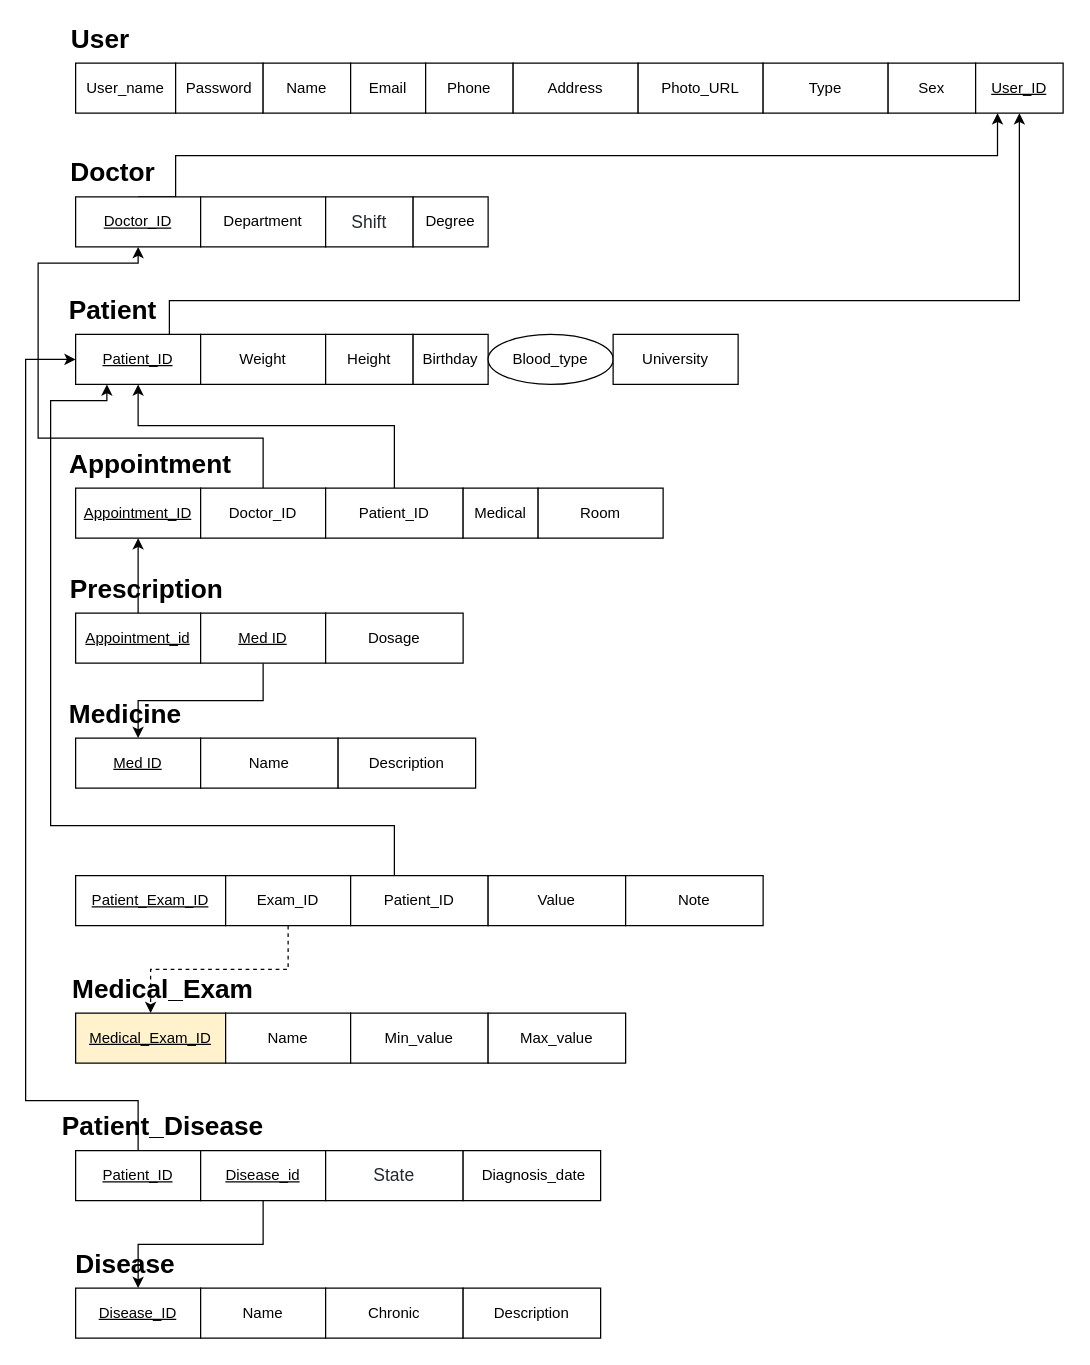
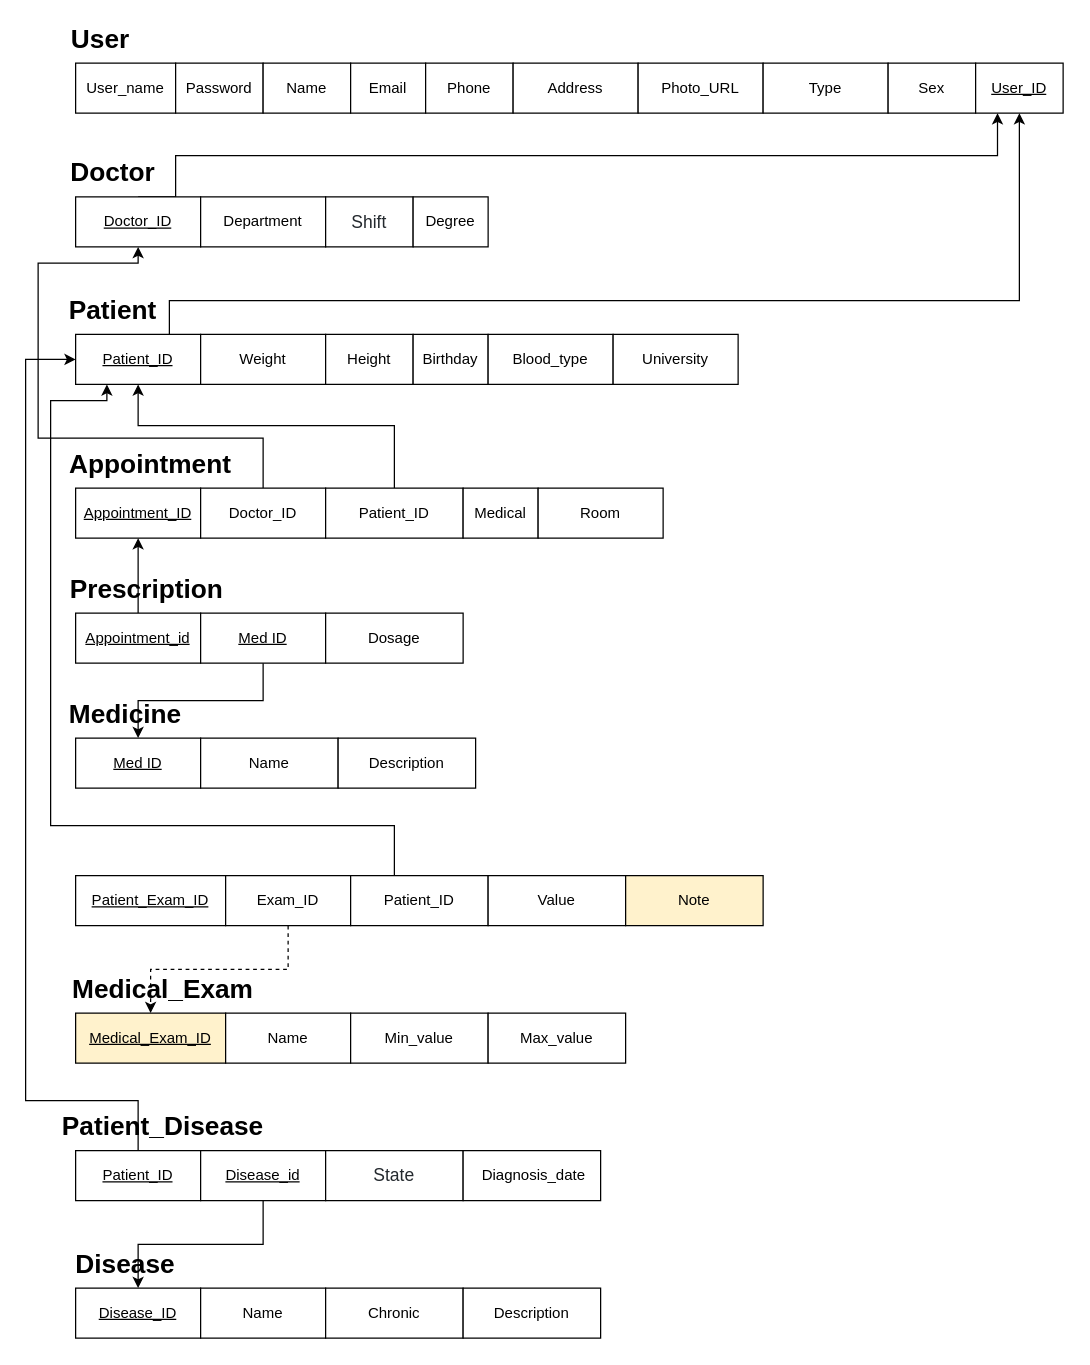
  <mxCell id="0" />
  <mxCell id="1" parent="0" />
  <mxCell id="2" value="User_name" style="whiteSpace=wrap;html=1;align=center;" parent="1" vertex="1"><mxGeometry x="60" y="50" width="80" height="40" as="geometry" /></mxCell>
  <mxCell id="3" value="Password" style="whiteSpace=wrap;html=1;align=center;" parent="1" vertex="1"><mxGeometry x="140" y="50" width="70" height="40" as="geometry" /></mxCell>
  <mxCell id="4" value="User" style="text;html=1;strokeColor=none;fillColor=none;align=center;verticalAlign=middle;whiteSpace=wrap;rounded=0;strokeWidth=1;fontSize=21;fontStyle=1" parent="1" vertex="1"><mxGeometry x="60" y="20" width="40" height="20" as="geometry" /></mxCell>
  <mxCell id="5" value="Name" style="whiteSpace=wrap;html=1;align=center;" parent="1" vertex="1"><mxGeometry x="210" y="50" width="70" height="40" as="geometry" /></mxCell>
  <mxCell id="6" value="Email" style="whiteSpace=wrap;html=1;align=center;" parent="1" vertex="1"><mxGeometry x="280" y="50" width="60" height="40" as="geometry" /></mxCell>
  <mxCell id="7" value="Phone" style="whiteSpace=wrap;html=1;align=center;" parent="1" vertex="1"><mxGeometry x="340" y="50" width="70" height="40" as="geometry" /></mxCell>
  <mxCell id="8" value="Address" style="whiteSpace=wrap;html=1;align=center;" parent="1" vertex="1"><mxGeometry x="410" y="50" width="100" height="40" as="geometry" /></mxCell>
  <mxCell id="9" value="Photo_URL" style="whiteSpace=wrap;html=1;align=center;" parent="1" vertex="1"><mxGeometry x="510" y="50" width="100" height="40" as="geometry" /></mxCell>
  <mxCell id="10" value="Type" style="whiteSpace=wrap;html=1;align=center;" parent="1" vertex="1"><mxGeometry x="610" y="50" width="100" height="40" as="geometry" /></mxCell>
  <mxCell id="11" value="Sex" style="whiteSpace=wrap;html=1;align=center;" parent="1" vertex="1"><mxGeometry x="710" y="50" width="70" height="40" as="geometry" /></mxCell>
  <mxCell id="12" style="edgeStyle=orthogonalEdgeStyle;rounded=0;orthogonalLoop=1;jettySize=auto;html=1;exitX=0.5;exitY=0;exitDx=0;exitDy=0;entryX=0.25;entryY=1;entryDx=0;entryDy=0;fontSize=21;" parent="1" source="13" target="18" edge="1"><mxGeometry relative="1" as="geometry"><Array as="points"><mxPoint x="140" y="157" /><mxPoint x="140" y="124" /><mxPoint x="798" y="124" /></Array></mxGeometry></mxCell>
  <mxCell id="13" value="Doctor_ID" style="whiteSpace=wrap;html=1;align=center;fontStyle=4" parent="1" vertex="1"><mxGeometry x="60" y="157" width="100" height="40" as="geometry" /></mxCell>
  <mxCell id="14" value="Department" style="whiteSpace=wrap;html=1;align=center;" parent="1" vertex="1"><mxGeometry x="160" y="157" width="100" height="40" as="geometry" /></mxCell>
  <mxCell id="15" value="Doctor" style="text;html=1;strokeColor=none;fillColor=none;align=center;verticalAlign=middle;whiteSpace=wrap;rounded=0;strokeWidth=1;fontSize=21;fontStyle=1" parent="1" vertex="1"><mxGeometry x="70" y="127" width="40" height="20" as="geometry" /></mxCell>
  <mxCell id="16" value="&lt;span style=&quot;color: rgb(36 , 41 , 46) ; font-family: , &amp;#34;blinkmacsystemfont&amp;#34; , &amp;#34;segoe ui&amp;#34; , &amp;#34;helvetica&amp;#34; , &amp;#34;arial&amp;#34; , sans-serif , &amp;#34;apple color emoji&amp;#34; , &amp;#34;segoe ui emoji&amp;#34; ; font-size: 14px ; text-align: left ; background-color: rgb(255 , 255 , 255)&quot;&gt;Shift&lt;/span&gt;" style="whiteSpace=wrap;html=1;align=center;" parent="1" vertex="1"><mxGeometry x="260" y="157" width="70" height="40" as="geometry" /></mxCell>
  <mxCell id="17" value="Degree" style="whiteSpace=wrap;html=1;align=center;" parent="1" vertex="1"><mxGeometry x="330" y="157" width="60" height="40" as="geometry" /></mxCell>
  <mxCell id="18" value="&lt;u&gt;User_ID&lt;/u&gt;" style="whiteSpace=wrap;html=1;align=center;" parent="1" vertex="1"><mxGeometry x="780" y="50" width="70" height="40" as="geometry" /></mxCell>
  <mxCell id="19" style="edgeStyle=orthogonalEdgeStyle;rounded=0;orthogonalLoop=1;jettySize=auto;html=1;exitX=0.75;exitY=0;exitDx=0;exitDy=0;entryX=0.5;entryY=1;entryDx=0;entryDy=0;fontSize=21;" parent="1" source="20" target="18" edge="1"><mxGeometry relative="1" as="geometry"><Array as="points"><mxPoint x="135" y="240" /><mxPoint x="815" y="240" /></Array></mxGeometry></mxCell>
  <mxCell id="20" value="Patient_ID" style="whiteSpace=wrap;html=1;align=center;fontStyle=4" parent="1" vertex="1"><mxGeometry x="60" y="267" width="100" height="40" as="geometry" /></mxCell>
  <mxCell id="21" value="Weight" style="whiteSpace=wrap;html=1;align=center;" parent="1" vertex="1"><mxGeometry x="160" y="267" width="100" height="40" as="geometry" /></mxCell>
  <mxCell id="22" value="Patient" style="text;html=1;strokeColor=none;fillColor=none;align=center;verticalAlign=middle;whiteSpace=wrap;rounded=0;strokeWidth=1;fontSize=21;fontStyle=1" parent="1" vertex="1"><mxGeometry x="70" y="237" width="40" height="20" as="geometry" /></mxCell>
  <mxCell id="23" value="Height" style="whiteSpace=wrap;html=1;align=center;" parent="1" vertex="1"><mxGeometry x="260" y="267" width="70" height="40" as="geometry" /></mxCell>
  <mxCell id="24" value="Birthday" style="whiteSpace=wrap;html=1;align=center;" parent="1" vertex="1"><mxGeometry x="330" y="267" width="60" height="40" as="geometry" /></mxCell>
- <mxCell id="25" value="Blood_type" style="ellipse;whiteSpace=wrap;html=1;align=center;" parent="1" vertex="1"><mxGeometry x="390" y="267" width="100" height="40" as="geometry" /></mxCell>
+ <mxCell id="25" value="Blood_type" style="whiteSpace=wrap;html=1;align=center;" parent="1" vertex="1"><mxGeometry x="390" y="267" width="100" height="40" as="geometry" /></mxCell>
  <mxCell id="26" value="Appointment_ID" style="whiteSpace=wrap;html=1;align=center;fontStyle=4" parent="1" vertex="1"><mxGeometry x="60" y="390" width="100" height="40" as="geometry" /></mxCell>
  <mxCell id="27" style="edgeStyle=orthogonalEdgeStyle;rounded=0;orthogonalLoop=1;jettySize=auto;html=1;exitX=0.5;exitY=0;exitDx=0;exitDy=0;entryX=0.5;entryY=1;entryDx=0;entryDy=0;fontSize=21;" parent="1" source="28" target="13" edge="1"><mxGeometry relative="1" as="geometry"><Array as="points"><mxPoint x="210" y="350" /><mxPoint x="30" y="350" /><mxPoint x="30" y="210" /><mxPoint x="110" y="210" /></Array></mxGeometry></mxCell>
  <mxCell id="28" value="Doctor_ID" style="whiteSpace=wrap;html=1;align=center;fontStyle=0" parent="1" vertex="1"><mxGeometry x="160" y="390" width="100" height="40" as="geometry" /></mxCell>
  <mxCell id="29" value="Appointment" style="text;html=1;strokeColor=none;fillColor=none;align=center;verticalAlign=middle;whiteSpace=wrap;rounded=0;strokeWidth=1;fontSize=21;fontStyle=1" parent="1" vertex="1"><mxGeometry x="100" y="360" width="40" height="20" as="geometry" /></mxCell>
  <mxCell id="30" style="edgeStyle=orthogonalEdgeStyle;rounded=0;orthogonalLoop=1;jettySize=auto;html=1;exitX=0.5;exitY=0;exitDx=0;exitDy=0;entryX=0.5;entryY=1;entryDx=0;entryDy=0;fontSize=21;" parent="1" source="31" target="20" edge="1"><mxGeometry relative="1" as="geometry"><Array as="points"><mxPoint x="315" y="340" /><mxPoint x="110" y="340" /></Array></mxGeometry></mxCell>
  <mxCell id="31" value="Patient_ID" style="whiteSpace=wrap;html=1;align=center;fontStyle=0" parent="1" vertex="1"><mxGeometry x="260" y="390" width="110" height="40" as="geometry" /></mxCell>
  <mxCell id="32" value="Medical" style="whiteSpace=wrap;html=1;align=center;" parent="1" vertex="1"><mxGeometry x="370" y="390" width="60" height="40" as="geometry" /></mxCell>
  <mxCell id="33" value="Room" style="whiteSpace=wrap;html=1;align=center;" parent="1" vertex="1"><mxGeometry x="430" y="390" width="100" height="40" as="geometry" /></mxCell>
  <mxCell id="34" value="University" style="whiteSpace=wrap;html=1;align=center;" parent="1" vertex="1"><mxGeometry x="490" y="267" width="100" height="40" as="geometry" /></mxCell>
  <mxCell id="35" style="edgeStyle=orthogonalEdgeStyle;rounded=0;orthogonalLoop=1;jettySize=auto;html=1;exitX=0.5;exitY=0;exitDx=0;exitDy=0;entryX=0.5;entryY=1;entryDx=0;entryDy=0;fontSize=21;" parent="1" source="36" target="26" edge="1"><mxGeometry relative="1" as="geometry" /></mxCell>
  <mxCell id="36" value="Appointment_id" style="whiteSpace=wrap;html=1;align=center;fontStyle=4" parent="1" vertex="1"><mxGeometry x="60" y="490" width="100" height="40" as="geometry" /></mxCell>
  <mxCell id="37" style="edgeStyle=orthogonalEdgeStyle;rounded=0;orthogonalLoop=1;jettySize=auto;html=1;exitX=0.5;exitY=1;exitDx=0;exitDy=0;entryX=0.5;entryY=0;entryDx=0;entryDy=0;fontSize=21;" parent="1" source="38" target="41" edge="1"><mxGeometry relative="1" as="geometry" /></mxCell>
  <mxCell id="38" value="Med ID" style="whiteSpace=wrap;html=1;align=center;fontStyle=4" parent="1" vertex="1"><mxGeometry x="160" y="490" width="100" height="40" as="geometry" /></mxCell>
  <mxCell id="39" value="Prescription" style="text;html=1;strokeColor=none;fillColor=none;align=center;verticalAlign=middle;whiteSpace=wrap;rounded=0;strokeWidth=1;fontSize=21;fontStyle=1" parent="1" vertex="1"><mxGeometry x="97" y="460" width="40" height="20" as="geometry" /></mxCell>
  <mxCell id="40" value="Dosage" style="whiteSpace=wrap;html=1;align=center;fontStyle=0" parent="1" vertex="1"><mxGeometry x="260" y="490" width="110" height="40" as="geometry" /></mxCell>
  <mxCell id="41" value="Med ID" style="whiteSpace=wrap;html=1;align=center;fontStyle=4" parent="1" vertex="1"><mxGeometry x="60" y="590" width="100" height="40" as="geometry" /></mxCell>
  <mxCell id="42" value="Medicine" style="text;html=1;strokeColor=none;fillColor=none;align=center;verticalAlign=middle;whiteSpace=wrap;rounded=0;strokeWidth=1;fontSize=21;fontStyle=1" parent="1" vertex="1"><mxGeometry x="80" y="560" width="40" height="20" as="geometry" /></mxCell>
  <mxCell id="43" value="Name" style="whiteSpace=wrap;html=1;align=center;fontStyle=0" parent="1" vertex="1"><mxGeometry x="160" y="590" width="110" height="40" as="geometry" /></mxCell>
  <mxCell id="44" value="Patient_Exam_ID" style="whiteSpace=wrap;html=1;align=center;fontStyle=4" parent="1" vertex="1"><mxGeometry x="60" y="700" width="120" height="40" as="geometry" /></mxCell>
  <mxCell id="45" style="edgeStyle=orthogonalEdgeStyle;rounded=0;orthogonalLoop=1;jettySize=auto;html=1;exitX=0.5;exitY=1;exitDx=0;exitDy=0;entryX=0.5;entryY=0;entryDx=0;entryDy=0;fontSize=21;dashed=1;" parent="1" source="46" target="51" edge="1"><mxGeometry relative="1" as="geometry" /></mxCell>
  <mxCell id="46" value="Exam_ID" style="whiteSpace=wrap;html=1;align=center;fontStyle=0" parent="1" vertex="1"><mxGeometry x="180" y="700" width="100" height="40" as="geometry" /></mxCell>
  <mxCell id="47" style="edgeStyle=orthogonalEdgeStyle;rounded=0;orthogonalLoop=1;jettySize=auto;html=1;exitX=0.5;exitY=0;exitDx=0;exitDy=0;entryX=0.25;entryY=1;entryDx=0;entryDy=0;fontSize=21;" parent="1" source="48" target="20" edge="1"><mxGeometry relative="1" as="geometry"><Array as="points"><mxPoint x="315" y="660" /><mxPoint x="40" y="660" /><mxPoint x="40" y="320" /><mxPoint x="85" y="320" /></Array></mxGeometry></mxCell>
  <mxCell id="48" value="Patient_ID" style="whiteSpace=wrap;html=1;align=center;fontStyle=0" parent="1" vertex="1"><mxGeometry x="280" y="700" width="110" height="40" as="geometry" /></mxCell>
  <mxCell id="49" value="Value" style="whiteSpace=wrap;html=1;align=center;fontStyle=0" parent="1" vertex="1"><mxGeometry x="390" y="700" width="110" height="40" as="geometry" /></mxCell>
- <mxCell id="50" value="Note" style="whiteSpace=wrap;html=1;align=center;fontStyle=0" parent="1" vertex="1"><mxGeometry x="500" y="700" width="110" height="40" as="geometry" /></mxCell>
+ <mxCell id="50" value="Note" style="whiteSpace=wrap;html=1;align=center;fontStyle=0;fillColor=#fff2cc;" parent="1" vertex="1"><mxGeometry x="500" y="700" width="110" height="40" as="geometry" /></mxCell>
  <mxCell id="51" value="Medical_Exam_ID" style="whiteSpace=wrap;html=1;align=center;fontStyle=4;fillColor=#fff2cc;" parent="1" vertex="1"><mxGeometry x="60" y="810" width="120" height="40" as="geometry" /></mxCell>
  <mxCell id="52" value="Name" style="whiteSpace=wrap;html=1;align=center;fontStyle=0" parent="1" vertex="1"><mxGeometry x="180" y="810" width="100" height="40" as="geometry" /></mxCell>
  <mxCell id="53" value="Medical_Exam" style="text;html=1;strokeColor=none;fillColor=none;align=center;verticalAlign=middle;whiteSpace=wrap;rounded=0;strokeWidth=1;fontSize=21;fontStyle=1" parent="1" vertex="1"><mxGeometry x="110" y="780" width="40" height="20" as="geometry" /></mxCell>
  <mxCell id="54" value="Min_value" style="whiteSpace=wrap;html=1;align=center;fontStyle=0" parent="1" vertex="1"><mxGeometry x="280" y="810" width="110" height="40" as="geometry" /></mxCell>
  <mxCell id="55" value="Max_value" style="whiteSpace=wrap;html=1;align=center;fontStyle=0" parent="1" vertex="1"><mxGeometry x="390" y="810" width="110" height="40" as="geometry" /></mxCell>
  <mxCell id="56" style="edgeStyle=orthogonalEdgeStyle;rounded=0;orthogonalLoop=1;jettySize=auto;html=1;exitX=0.5;exitY=0;exitDx=0;exitDy=0;entryX=0;entryY=0.5;entryDx=0;entryDy=0;fontSize=21;" parent="1" source="57" target="20" edge="1"><mxGeometry relative="1" as="geometry"><Array as="points"><mxPoint x="110" y="880" /><mxPoint y="880" x="20" /><mxPoint y="287" x="20" /></Array></mxGeometry></mxCell>
  <mxCell id="57" value="Patient_ID" style="whiteSpace=wrap;html=1;align=center;fontStyle=4" parent="1" vertex="1"><mxGeometry x="60" y="920" width="100" height="40" as="geometry" /></mxCell>
  <mxCell id="58" style="edgeStyle=orthogonalEdgeStyle;rounded=0;orthogonalLoop=1;jettySize=auto;html=1;exitX=0.5;exitY=1;exitDx=0;exitDy=0;entryX=0.5;entryY=0;entryDx=0;entryDy=0;fontSize=21;" parent="1" source="59" target="63" edge="1"><mxGeometry relative="1" as="geometry" /></mxCell>
  <mxCell id="59" value="Disease_id" style="whiteSpace=wrap;html=1;align=center;fontStyle=4" parent="1" vertex="1"><mxGeometry x="160" y="920" width="100" height="40" as="geometry" /></mxCell>
  <mxCell id="60" value="Patient_Disease" style="text;html=1;strokeColor=none;fillColor=none;align=center;verticalAlign=middle;whiteSpace=wrap;rounded=0;strokeWidth=1;fontSize=21;fontStyle=1" parent="1" vertex="1"><mxGeometry x="110" y="890" width="40" height="20" as="geometry" /></mxCell>
  <mxCell id="61" value="&lt;span style=&quot;color: rgb(36 , 41 , 46) ; font-family: , &amp;#34;blinkmacsystemfont&amp;#34; , &amp;#34;segoe ui&amp;#34; , &amp;#34;helvetica&amp;#34; , &amp;#34;arial&amp;#34; , sans-serif , &amp;#34;apple color emoji&amp;#34; , &amp;#34;segoe ui emoji&amp;#34; ; font-size: 14px ; text-align: left ; background-color: rgb(255 , 255 , 255)&quot;&gt;State&lt;/span&gt;" style="whiteSpace=wrap;html=1;align=center;fontStyle=0" parent="1" vertex="1"><mxGeometry x="260" y="920" width="110" height="40" as="geometry" /></mxCell>
  <mxCell id="62" value="&amp;nbsp;Diagnosis_date" style="whiteSpace=wrap;html=1;align=center;fontStyle=0" parent="1" vertex="1"><mxGeometry x="370" y="920" width="110" height="40" as="geometry" /></mxCell>
  <mxCell id="63" value="Disease_ID" style="whiteSpace=wrap;html=1;align=center;fontStyle=4" parent="1" vertex="1"><mxGeometry x="60" y="1030" width="100" height="40" as="geometry" /></mxCell>
  <mxCell id="64" value="Name" style="whiteSpace=wrap;html=1;align=center;fontStyle=0" parent="1" vertex="1"><mxGeometry x="160" y="1030" width="100" height="40" as="geometry" /></mxCell>
  <mxCell id="65" value="Disease" style="text;html=1;strokeColor=none;fillColor=none;align=center;verticalAlign=middle;whiteSpace=wrap;rounded=0;strokeWidth=1;fontSize=21;fontStyle=1" parent="1" vertex="1"><mxGeometry x="80" y="1000" width="40" height="20" as="geometry" /></mxCell>
  <mxCell id="66" value="Chronic" style="whiteSpace=wrap;html=1;align=center;fontStyle=0" parent="1" vertex="1"><mxGeometry x="260" y="1030" width="110" height="40" as="geometry" /></mxCell>
  <mxCell id="67" value="Description" style="whiteSpace=wrap;html=1;align=center;fontStyle=0" parent="1" vertex="1"><mxGeometry x="370" y="1030" width="110" height="40" as="geometry" /></mxCell>
  <mxCell id="68" value="Description" style="whiteSpace=wrap;html=1;align=center;fontStyle=0" parent="1" vertex="1"><mxGeometry x="270" y="590" width="110" height="40" as="geometry" /></mxCell>
